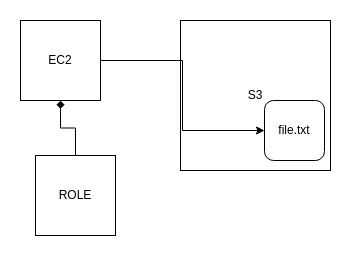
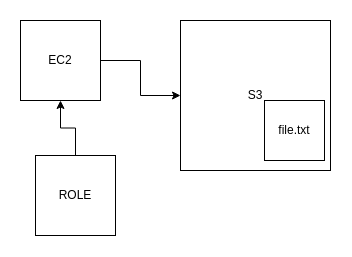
  <mxCell id="0" />
  <mxCell id="1" parent="0" />
  <mxCell id="2" value="S3" style="whiteSpace=wrap;html=1;aspect=fixed;" vertex="1" parent="1"><mxGeometry x="180" y="20" width="150" height="150" as="geometry" /></mxCell>
- <mxCell id="3" value="" style="edgeStyle=orthogonalEdgeStyle;rounded=0;orthogonalLoop=1;jettySize=auto;html=1;" edge="1" parent="1" source="4" target="5"><mxGeometry relative="1" as="geometry" /></mxCell>
+ <mxCell id="3" value="" style="edgeStyle=orthogonalEdgeStyle;rounded=0;orthogonalLoop=1;jettySize=auto;html=1;" edge="1" parent="1" source="4" target="2"><mxGeometry relative="1" as="geometry" /></mxCell>
  <mxCell id="4" value="EC2" style="whiteSpace=wrap;html=1;aspect=fixed;" vertex="1" parent="1"><mxGeometry x="20" y="20" width="80" height="80" as="geometry" /></mxCell>
- <mxCell id="5" value="file.txt" style="whiteSpace=wrap;html=1;aspect=fixed;rounded=1;" vertex="1" parent="1"><mxGeometry x="264" y="100" width="60" height="60" as="geometry" /></mxCell>
- <mxCell id="6" value="" style="edgeStyle=orthogonalEdgeStyle;rounded=0;orthogonalLoop=1;jettySize=auto;html=1;endArrow=diamond;" edge="1" parent="1" source="7" target="4"><mxGeometry relative="1" as="geometry" /></mxCell>
+ <mxCell id="5" value="file.txt" style="whiteSpace=wrap;html=1;aspect=fixed;" vertex="1" parent="1"><mxGeometry x="264" y="100" width="60" height="60" as="geometry" /></mxCell>
+ <mxCell id="6" value="" style="edgeStyle=orthogonalEdgeStyle;rounded=0;orthogonalLoop=1;jettySize=auto;html=1;" edge="1" parent="1" source="7" target="4"><mxGeometry relative="1" as="geometry" /></mxCell>
  <mxCell id="7" value="ROLE" style="whiteSpace=wrap;html=1;aspect=fixed;" vertex="1" parent="1"><mxGeometry x="35" y="155" width="80" height="80" as="geometry" /></mxCell>
